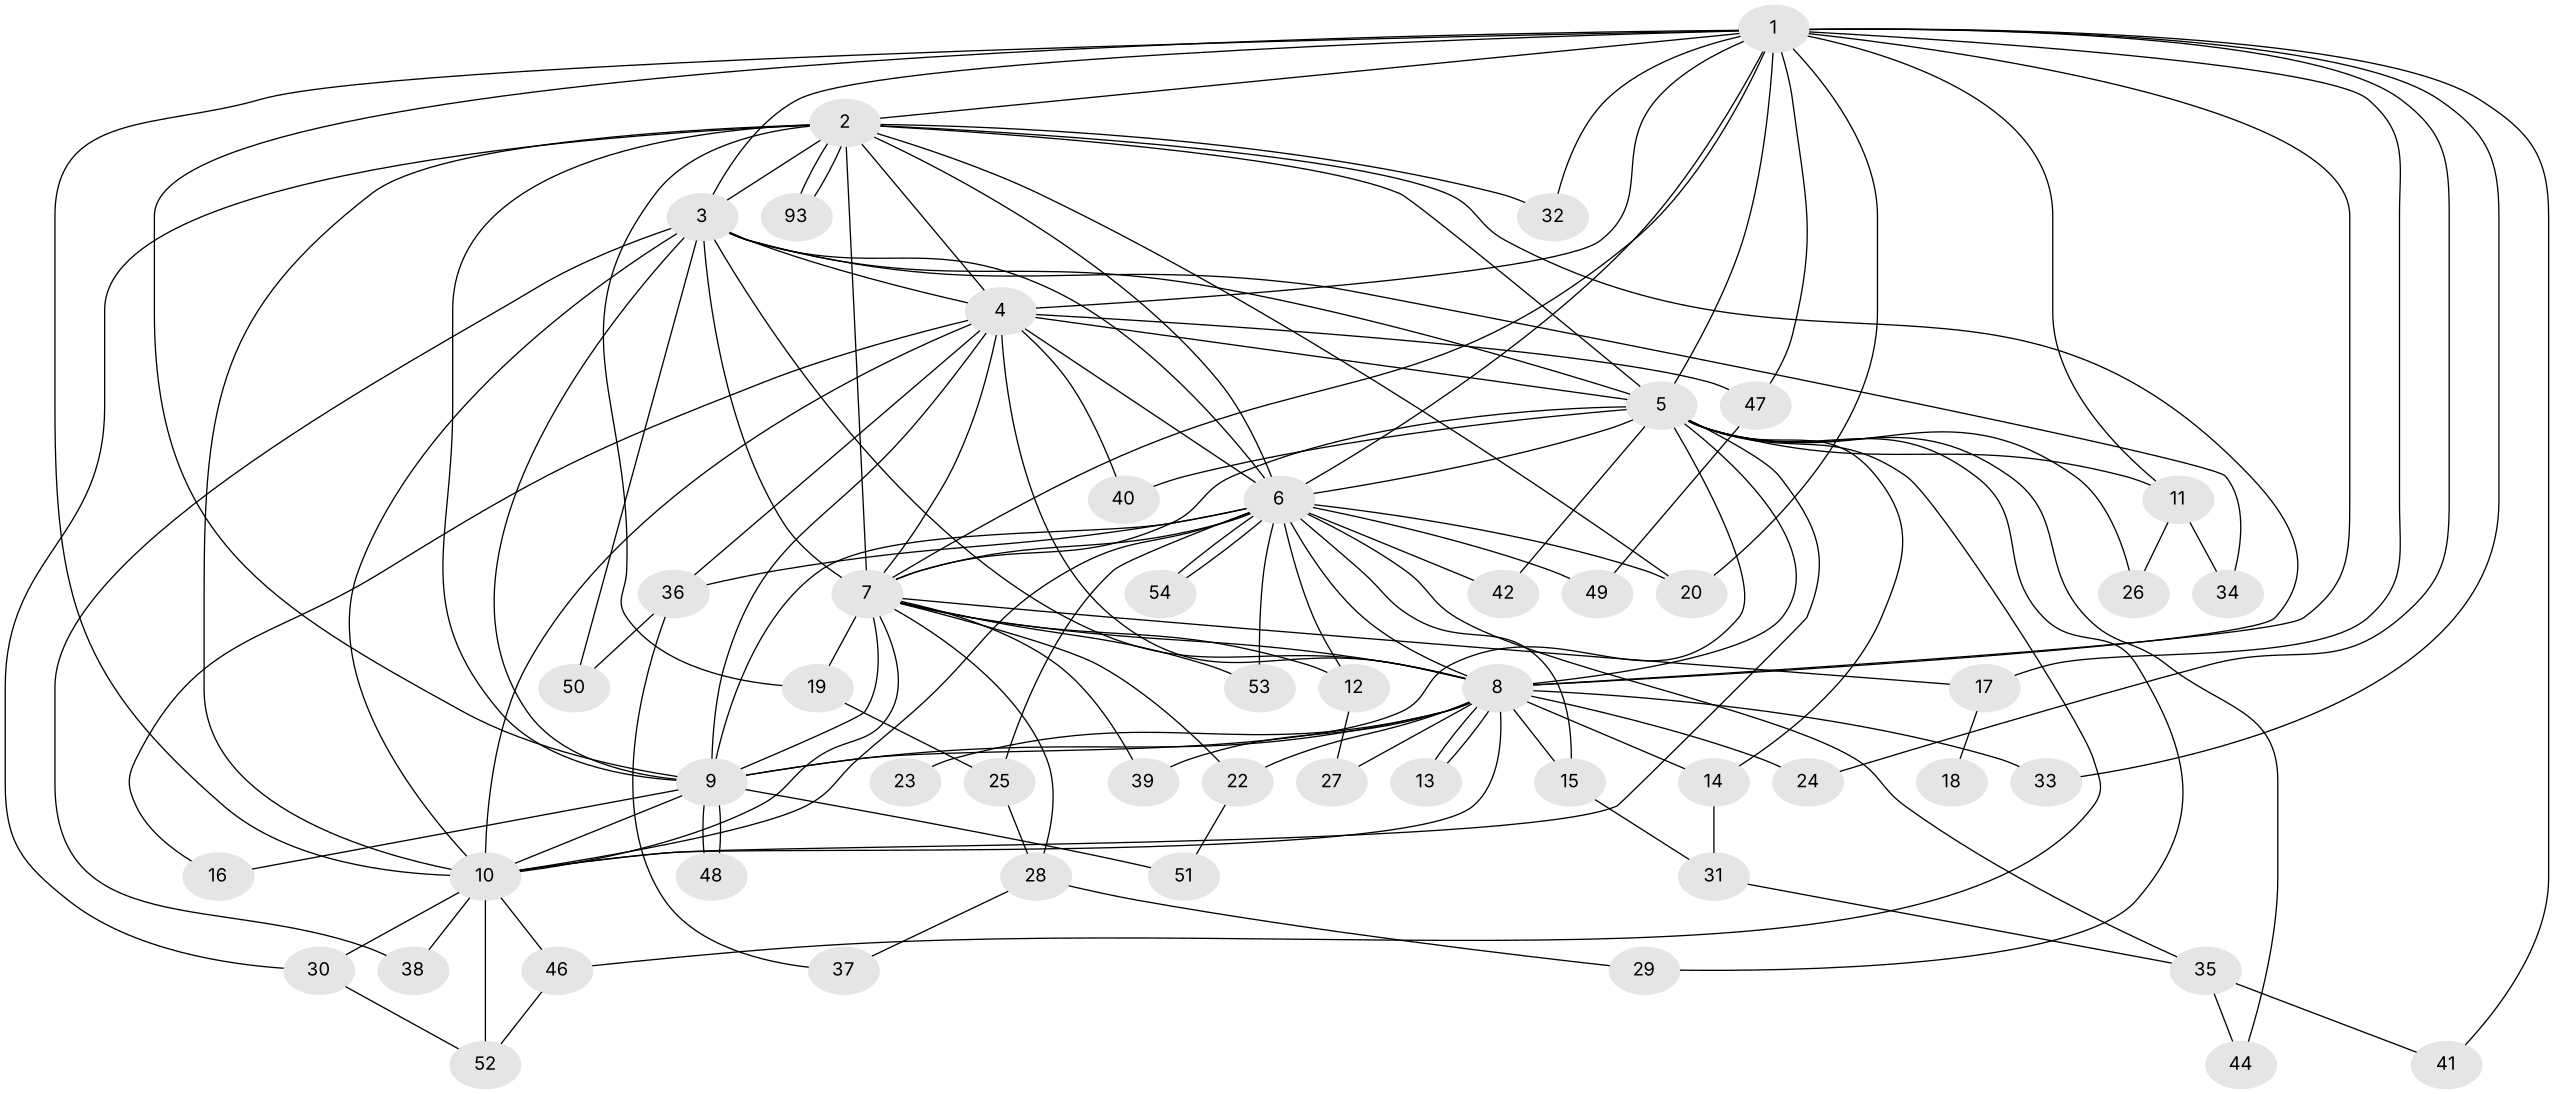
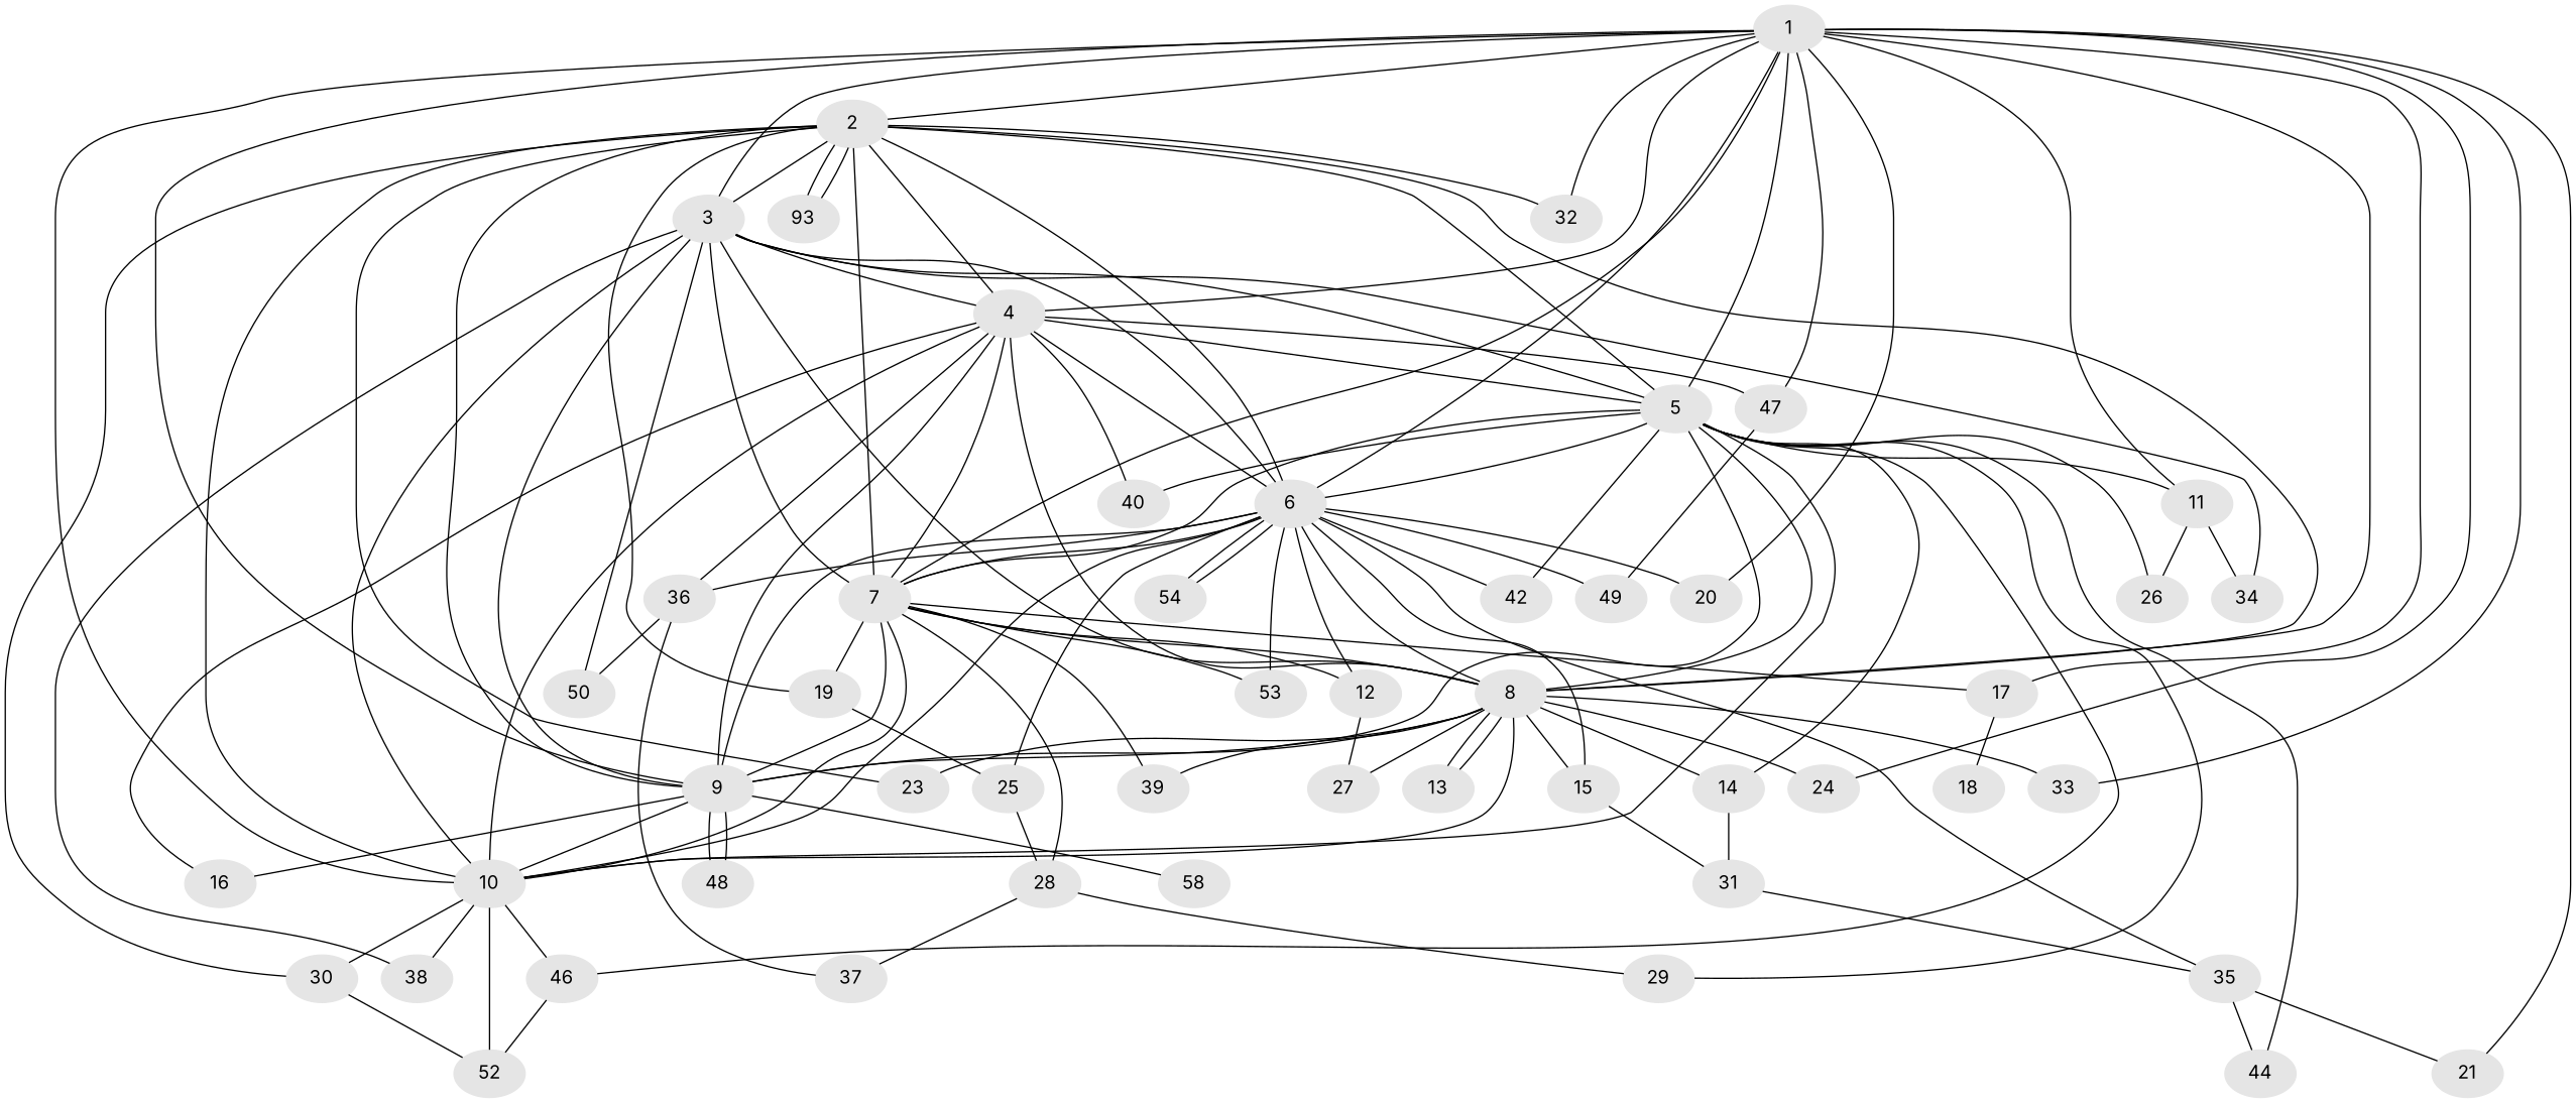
  graph {
    fontname=Inter
    node [color=gray90 fontname=Inter style=filled]
    edge [fontname=Inter]
    1
    2
    3
    4
    5
    6
    7
    8
    9
    10
    11
    17
    20
    24
    32
    33
-   41
+   41 [label=21]
    47
    19
    23
    30
    n22 [label=93]
    34
    38
    50
    16
    36
    40
    14
    26
    29
    42
    44
    46
    12
    15
    25
    35
    49
    53
    54
-   22
    28
    39
    13
    27
    48
-   51
+   51 [label=58]
    52
    18
    37
    31
    1 -- 2
    1 -- 3
    1 -- 4
    1 -- 5
    1 -- 6
    1 -- 7
    1 -- 8
    1 -- 9
    1 -- 10
    1 -- 11
    1 -- 17
    1 -- 20
    1 -- 24
    1 -- 32
    1 -- 33
    1 -- 41
    1 -- 47
    2 -- 3
    2 -- 4
    2 -- 5
    2 -- 6
    2 -- 7
    2 -- 8
    2 -- 9
    2 -- 10
    2 -- 32
    2 -- 19
-   2 -- 20
+   2 -- 23
    2 -- 30
    2 -- n22
    2 -- n22
    3 -- 4
    3 -- 5
    3 -- 6
    3 -- 7
    3 -- 8
    3 -- 9
    3 -- 10
    3 -- 34
    3 -- 38
    3 -- 50
    4 -- 5
    4 -- 6
    4 -- 7
    4 -- 8
    4 -- 9
    4 -- 10
    4 -- 47
    4 -- 16
    4 -- 36
    4 -- 40
    5 -- 6
    5 -- 7
    5 -- 8
    5 -- 9
    5 -- 10
    5 -- 11
    5 -- 40
    5 -- 14
    5 -- 26
    5 -- 29
    5 -- 42
    5 -- 44
    5 -- 46
    6 -- 7
    6 -- 8
    6 -- 9
    6 -- 10
    6 -- 20
    6 -- 36
    6 -- 42
    6 -- 12
    6 -- 15
    6 -- 25
    6 -- 35
    6 -- 49
    6 -- 53
    6 -- 54
    6 -- 54
    7 -- 8
    7 -- 9
    7 -- 10
    7 -- 17
    7 -- 19
    7 -- 12
    7 -- 53
-   7 -- 22
    7 -- 28
    7 -- 39
    8 -- 9
    8 -- 10
    8 -- 24
    8 -- 33
    8 -- 23
    8 -- 14
    8 -- 15
-   8 -- 22
    8 -- 39
    8 -- 13
    8 -- 13
    8 -- 27
    9 -- 10
    9 -- 16
    9 -- 48
    9 -- 48
    9 -- 51
    10 -- 30
    10 -- 38
    10 -- 46
    10 -- 52
    11 -- 34
    11 -- 26
    17 -- 18
    47 -- 49
    19 -- 25
    30 -- 52
    36 -- 50
    36 -- 37
    14 -- 31
    46 -- 52
    12 -- 27
    15 -- 31
    25 -- 28
    35 -- 41
    35 -- 44
-   22 -- 51
    28 -- 29
    28 -- 37
    31 -- 35
  }
